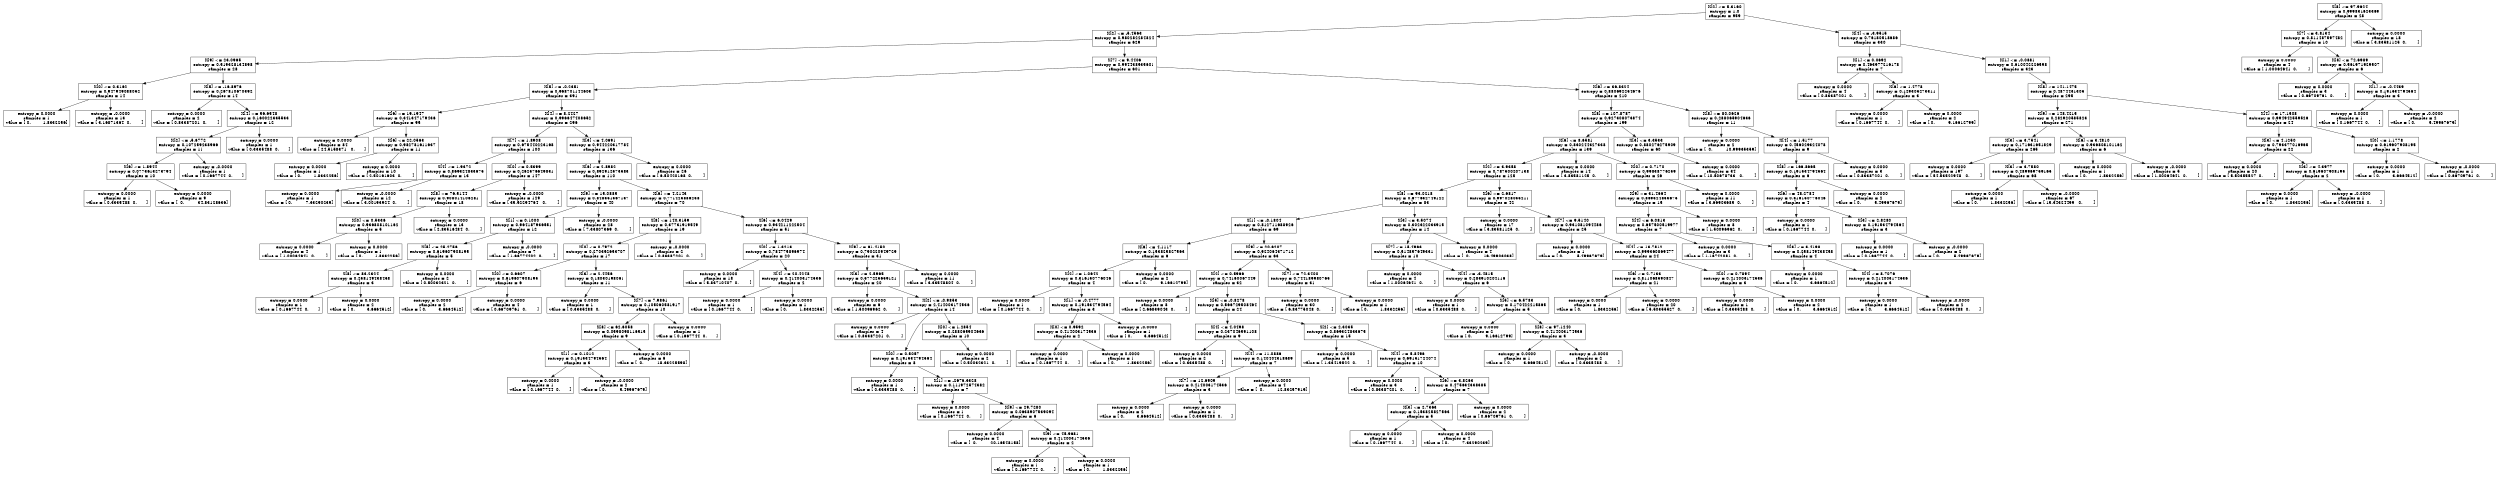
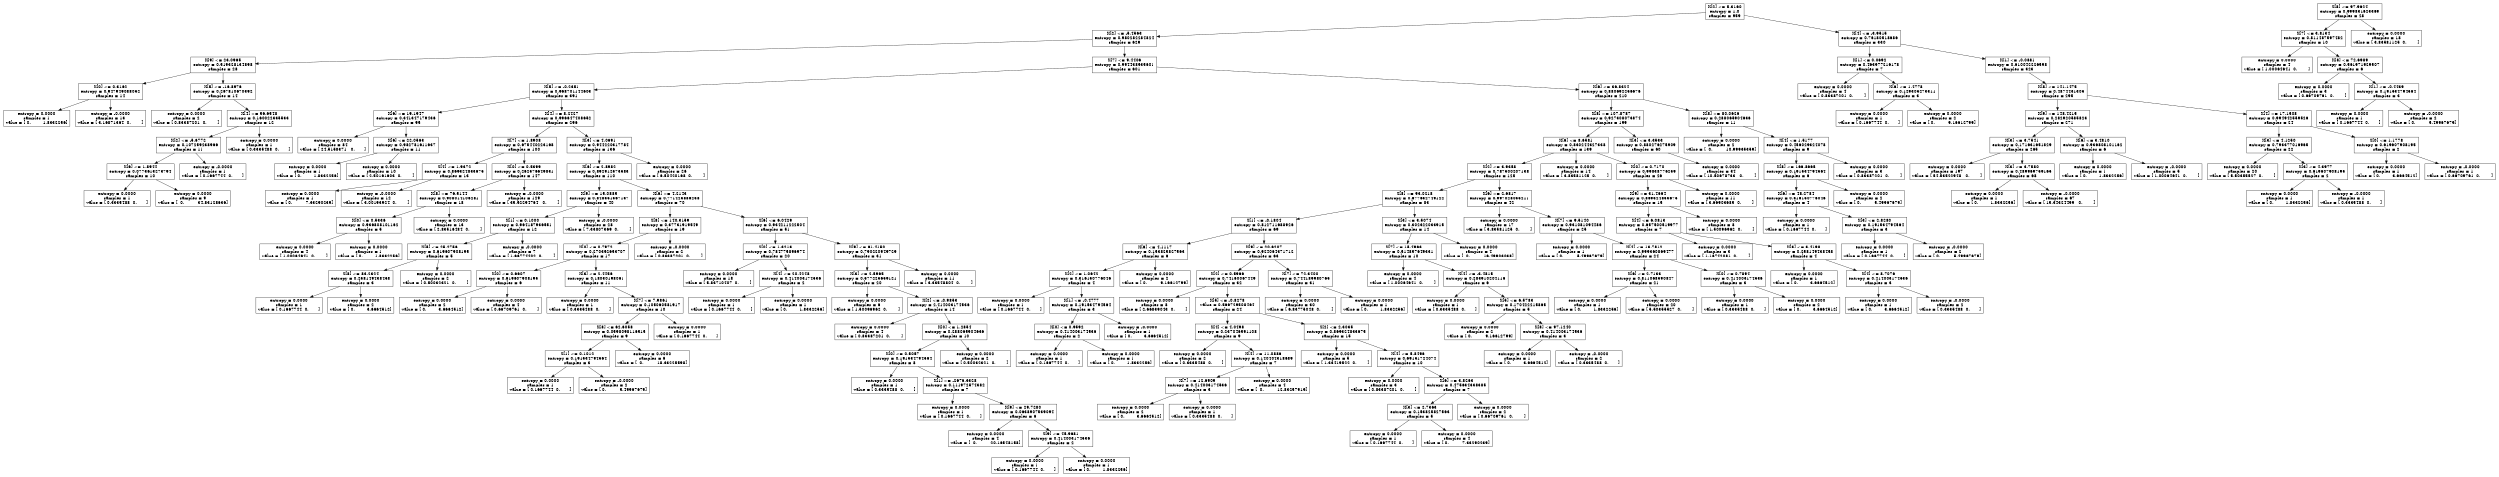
  digraph {
    node [shape=box]
    n1 [label="X[2] <= 5.3160\nentropy = 1.0\nsamples = 959"]
    n2 [label="X[2] <= -5.4563\nentropy = 0.980282284824\nsamples = 629"]
    n3 [label="X[4] <= -3.9515\nentropy = 0.76180518686\nsamples = 330"]
    n4 [label="X[9] <= 23.0965\nentropy = 0.519328134898\nsamples = 28"]
    n5 [label="X[7] <= 9.4406\nentropy = 0.994438535601\nsamples = 601"]
    n6 [label="X[1] <= 0.0692\nentropy = 0.463977216178\nsamples = 7"]
    n7 [label="X[1] <= -0.0881\nentropy = 0.610042226598\nsamples = 323"]
    n8 [label="X[0] <= 0.3162\nentropy = 0.947949088052\nsamples = 14"]
    n9 [label="X[5] <= -16.8976\nentropy = 0.267810670392\nsamples = 14"]
    n10 [label="X[5] <= -0.2351\nentropy = 0.968701144603\nsamples = 391"]
-   n11 [label="X[6] <= 36.8324\nentropy = 0.880692254676\nsamples = 210"]
+   n11 [label="X[6] <= 36.8324\nentropy = 0.880692256676\nsamples = 210"]
    n12 [label="entropy = 0.0000\nsamples = 1\nvalue = [ 0.         1.8332256]"]
    n13 [label="entropy = -0.0000\nsamples = 13\nvalue = [ 3.16871364  0.        ]"]
    n14 [label="entropy = 0.0000\nsamples = 2\nvalue = [ 0.83387201  0.        ]"]
    n15 [label="X[4] <= 56.6548\nentropy = 0.160022335533\nsamples = 12"]
    n16 [label="X[2] <= -5.6772\nentropy = 0.107259238966\nsamples = 11"]
    n17 [label="entropy = 0.0000\nsamples = 1\nvalue = [ 0.3335488  0.       ]"]
    n18 [label="X[6] <= 1.8944\nentropy = 0.0773613273794\nsamples = 10"]
    n19 [label="entropy = -0.0000\nsamples = 1\nvalue = [ 0.1667744  0.       ]"]
    n20 [label="entropy = 0.0000\nsamples = 1\nvalue = [ 0.3335488  0.       ]"]
    n21 [label="entropy = 0.0000\nsamples = 9\nvalue = [  0.          34.83128636]"]
    n22 [label="X[6] <= 19.1947\nentropy = 0.341347179436\nsamples = 95"]
    n23 [label="X[4] <= 8.2427\nentropy = 0.996647408652\nsamples = 296"]
    n24 [label="X[8] <= 107.8787\nentropy = 0.927308073874\nsamples = 199"]
    n25 [label="X[8] <= 80.0626\nentropy = 0.288065904636\nsamples = 11"]
    n26 [label="entropy = 0.0000\nsamples = 84\nvalue = [ 24.5158371   0.       ]"]
    n27 [label="X[6] <= 22.0563\nentropy = 0.982781611637\nsamples = 11"]
    n28 [label="X[7] <= 1.8908\nentropy = 0.675440223168\nsamples = 100"]
    n29 [label="X[3] <= 4.0691\nentropy = 0.944220317784\nsamples = 136"]
    n30 [label="entropy = 0.0000\nsamples = 1\nvalue = [ 0.         1.8332256]"]
    n31 [label="entropy = 0.0000\nsamples = 10\nvalue = [ 2.50161603  0.        ]"]
    n32 [label="X[4] <= 1.9372\nentropy = 0.869324833675\nsamples = 13"]
    n33 [label="X[0] <= 0.5399\nentropy = 0.262576649831\nsamples = 147"]
    n34 [label="X[6] <= 2.8982\nentropy = 0.892912573583\nsamples = 110"]
    n35 [label="entropy = 0.0000\nsamples = 26\nvalue = [ 6.50420168  0.        ]"]
    n36 [label="entropy = 0.0000\nsamples = 1\nvalue = [ 0.          7.33290239]"]
    n37 [label="entropy = -0.0000\nsamples = 12\nvalue = [ 3.00193924  0.        ]"]
    n38 [label="X[8] <= 76.5144\nentropy = 0.908014106281\nsamples = 18"]
    n39 [label="entropy = -0.0000\nsamples = 129\nvalue = [ 35.52294764   0.        ]"]
    n40 [label="X[0] <= 0.5336\nentropy = 0.936808101162\nsamples = 5"]
    n41 [label="entropy = 0.0000\nsamples = 13\nvalue = [ 2.83516484  0.        ]"]
    n42 [label="entropy = 0.0000\nsamples = 4\nvalue = [ 1.00064641  0.        ]"]
    n43 [label="entropy = 0.0000\nsamples = 1\nvalue = [ 0.         1.8332256]"]
    n44 [label="X[9] <= 15.0885\nentropy = 0.848351567137\nsamples = 40"]
    n45 [label="X[6] <= 4.2143\nentropy = 0.771423886238\nsamples = 70"]
    n46 [label="X[1] <= 0.1000\nentropy = 0.964187936551\nsamples = 12"]
    n47 [label="entropy = -0.0000\nsamples = 28\nvalue = [ 7.33807369  0.        ]"]
    n48 [label="X[8] <= 140.3159\nentropy = 0.37731919549\nsamples = 19"]
    n49 [label="X[6] <= 6.0429\nentropy = 0.934211222504\nsamples = 51"]
    n50 [label="X[5] <= 25.2756\nentropy = 0.619607908195\nsamples = 5"]
    n51 [label="entropy = -0.0000\nsamples = 7\nvalue = [ 1.66774402  0.        ]"]
    n52 [label="X[8] <= 83.2324\nentropy = 0.258149438458\nsamples = 3"]
    n53 [label="entropy = 0.0000\nsamples = 2\nvalue = [ 0.50032321  0.        ]"]
    n54 [label="entropy = 0.0000\nsamples = 1\nvalue = [ 0.1667744  0.       ]"]
    n55 [label="entropy = 0.0000\nsamples = 2\nvalue = [ 0.         3.6664512]"]
    n56 [label="X[0] <= 0.7972\nentropy = 0.270352653707\nsamples = 17"]
    n57 [label="entropy = -0.0000\nsamples = 2\nvalue = [ 0.83387201  0.        ]"]
    n58 [label="X[0] <= 1.3213\nentropy = 0.784775896974\nsamples = 20"]
    n59 [label="X[9] <= 61.4150\nentropy = 0.790220949729\nsamples = 31"]
    n60 [label="X[0] <= 0.6607\nentropy = 0.619607908195\nsamples = 6"]
    n61 [label="X[3] <= 2.4456\nentropy = 0.18030198061\nsamples = 11"]
    n62 [label="entropy = 0.0000\nsamples = 2\nvalue = [ 0.         3.6664512]"]
    n63 [label="entropy = 0.0000\nsamples = 4\nvalue = [ 0.66709761  0.        ]"]
    n64 [label="entropy = 0.0000\nsamples = 1\nvalue = [ 0.3335488  0.       ]"]
    n65 [label="X[7] <= 7.9861\nentropy = 0.105060581917\nsamples = 10"]
    n66 [label="X[8] <= 62.6058\nentropy = 0.0598098116515\nsamples = 9"]
    n67 [label="entropy = 0.0000\nsamples = 1\nvalue = [ 0.1667744  0.       ]"]
    n68 [label="X[1] <= 0.1012\nentropy = 0.191534794564\nsamples = 3"]
    n69 [label="entropy = 0.0000\nsamples = 6\nvalue = [  0.          18.33225598]"]
    n70 [label="entropy = 0.0000\nsamples = 1\nvalue = [ 0.1667744  0.       ]"]
    n71 [label="entropy = -0.0000\nsamples = 2\nvalue = [ 0.          5.49967679]"]
    n72 [label="entropy = 0.0000\nsamples = 18\nvalue = [ 5.83710407  0.        ]"]
    n73 [label="X[4] <= 20.4248\nentropy = 0.414003174536\nsamples = 2"]
    n74 [label="X[3] <= 2.5965\nentropy = 0.577225659121\nsamples = 20"]
    n75 [label="entropy = 0.0000\nsamples = 11\nvalue = [ 3.33548804  0.        ]"]
    n76 [label="entropy = 0.0000\nsamples = 1\nvalue = [ 0.1667744  0.       ]"]
    n77 [label="entropy = 0.0000\nsamples = 1\nvalue = [ 0.         1.8332256]"]
    n78 [label="entropy = 0.0000\nsamples = 6\nvalue = [ 1.50096962  0.        ]"]
    n79 [label="X[2] <= -0.9853\nentropy = 2.414003174536\nsamples = 14"]
    n80 [label="entropy = 0.0000\nsamples = 4\nvalue = [ 0.83387201  0.        ]"]
    n81 [label="X[0] <= 1.2854\nentropy = 0.288065904636\nsamples = 10"]
    n82 [label="X[0] <= 0.5057\nentropy = 0.191534794564\nsamples = 8"]
    n83 [label="entropy = 0.0000\nsamples = 2\nvalue = [ 0.50032321  0.        ]"]
    n84 [label="entropy = 0.0000\nsamples = 1\nvalue = [ 0.3335488  0.       ]"]
    n85 [label="X[1] <= -2676.3328\nentropy = 0.111972574382\nsamples = 7"]
    n86 [label="entropy = 0.0000\nsamples = 1\nvalue = [ 0.1667744  0.       ]"]
    n87 [label="X[9] <= 29.7280\nentropy = 0.0638907539094\nsamples = 6"]
    n88 [label="entropy = 0.0000\nsamples = 4\nvalue = [  0.          20.16548158]"]
    n89 [label="X[9] <= 45.9681\nentropy = 0.414003174536\nsamples = 2"]
    n90 [label="entropy = 0.0000\nsamples = 1\nvalue = [ 0.1667744  0.       ]"]
    n91 [label="entropy = 0.0000\nsamples = 1\nvalue = [ 0.         1.8332256]"]
    n92 [label="X[6] <= 8.6581\nentropy = 0.830244327338\nsamples = 139"]
    n93 [label="X[3] <= 3.3533\nentropy = 0.880276275909\nsamples = 60"]
    n94 [label="entropy = 0.0000\nsamples = 2\nvalue = [  0.          10.99935359]"]
    n95 [label="X[4] <= 1.5177\nentropy = 0.456029324078\nsamples = 9"]
    n96 [label="X[2] <= 3.9358\nentropy = 0.787500207138\nsamples = 125"]
    n97 [label="entropy = 0.0000\nsamples = 14\nvalue = [ 3.83581125  0.        ]"]
    n98 [label="X[0] <= 0.7170\nentropy = 0.99838776259\nsamples = 26"]
    n99 [label="entropy = 0.0000\nsamples = 34\nvalue = [ 10.50678733   0.        ]"]
    n100 [label="X[8] <= 93.0218\nentropy = 0.677632749122\nsamples = 83"]
    n101 [label="X[6] <= 2.6817\nentropy = 0.997028055211\nsamples = 42"]
    n102 [label="X[1] <= -0.1804\nentropy = 0.812711688926\nsamples = 69"]
    n103 [label="X[3] <= 3.5074\nentropy = 0.302322033915\nsamples = 14"]
    n104 [label="entropy = 0.0000\nsamples = 17\nvalue = [ 3.83581125  0.        ]"]
    n105 [label="X[7] <= 9.5140\nentropy = 0.931081094486\nsamples = 25"]
    n106 [label="X[6] <= 4.1117\nentropy = 0.153825827563\nsamples = 6"]
    n107 [label="X[9] <= 20.6207\nentropy = 0.924064371712\nsamples = 63"]
    n108 [label="X[7] <= 15.4963\nentropy = 0.514857649331\nsamples = 10"]
    n109 [label="entropy = 0.0000\nsamples = 4\nvalue = [  0.          16.49903038]"]
    n110 [label="X[2] <= 1.0642\nentropy = 0.316150776046\nsamples = 4"]
    n111 [label="entropy = 0.0000\nsamples = 2\nvalue = [ 0.          9.16612799]"]
    n112 [label="X[2] <= 0.5966\nentropy = 0.74160067449\nsamples = 32"]
    n113 [label="X[7] <= 72.3400\nentropy = 0.744189980765\nsamples = 31"]
    n114 [label="entropy = 0.0000\nsamples = 1\nvalue = [ 0.1667744  0.       ]"]
    n115 [label="X[1] <= -0.4777\nentropy = 0.191534794564\nsamples = 3"]
    n116 [label="X[0] <= 0.9592\nentropy = 0.414003174536\nsamples = 2"]
    n117 [label="entropy = -0.0000\nsamples = 1\nvalue = [ 0.         3.6664512]"]
    n118 [label="entropy = 0.0000\nsamples = 1\nvalue = [ 0.1667744  0.       ]"]
    n119 [label="entropy = 0.0000\nsamples = 1\nvalue = [ 0.         1.8332256]"]
    n120 [label="entropy = 0.0000\nsamples = 8\nvalue = [ 2.66839043  0.        ]"]
-   n121 [label="X[5] <= -0.8278\nentropy = 0.566729508464\nsamples = 24"]
+   n121 [label="X[5] <= -0.8278\nvalue = 0.566729508464\nsamples = 24"]
    n122 [label="entropy = 0.0000\nsamples = 30\nvalue = [ 6.83775048  0.        ]"]
    n123 [label="entropy = 0.0000\nsamples = 1\nvalue = [ 0.         1.8332256]"]
    n124 [label="X[4] <= 4.0498\nentropy = 0.237046591108\nsamples = 9"]
    n125 [label="X[2] <= 2.3035\nentropy = 0.869324833675\nsamples = 15"]
    n126 [label="entropy = 0.0000\nsamples = 2\nvalue = [ 0.3335488  0.       ]"]
    n127 [label="X[4] <= 11.0886\nentropy = 0.140404318689\nsamples = 7"]
    n128 [label="entropy = 0.0000\nsamples = 5\nvalue = [ 1.33419522  0.        ]"]
    n129 [label="X[4] <= 5.8496\nentropy = 0.69151724074\nsamples = 10"]
    n130 [label="X[7] <= 12.6909\nentropy = 0.414003174536\nsamples = 3"]
    n131 [label="entropy = 0.0000\nsamples = 4\nvalue = [  0.          12.83257919]"]
    n132 [label="entropy = 0.0000\nsamples = 2\nvalue = [ 0.         3.6664512]"]
    n133 [label="entropy = 0.0000\nsamples = 1\nvalue = [ 0.3335488  0.       ]"]
    n134 [label="entropy = 0.0000\nsamples = 3\nvalue = [ 0.83387201  0.        ]"]
    n135 [label="X[6] <= 3.8263\nentropy = 0.475634338385\nsamples = 7"]
    n136 [label="X[3] <= 2.7363\nentropy = 0.153825827563\nsamples = 5"]
    n137 [label="entropy = 0.0000\nsamples = 2\nvalue = [ 0.66709761  0.        ]"]
    n138 [label="entropy = 0.0000\nsamples = 1\nvalue = [ 0.1667744  0.       ]"]
    n139 [label="entropy = 0.0000\nsamples = 4\nvalue = [ 0.          7.33290239]"]
    n140 [label="entropy = 0.0000\nsamples = 4\nvalue = [ 1.00064641  0.        ]"]
    n141 [label="X[4] <= -3.4815\nentropy = 0.283910204116\nsamples = 6"]
    n142 [label="entropy = 0.0000\nsamples = 1\nvalue = [ 0.3335488  0.       ]"]
    n143 [label="X[5] <= 6.5783\nentropy = 0.170422215865\nsamples = 5"]
    n144 [label="entropy = 0.0000\nsamples = 2\nvalue = [ 0.          9.16612799]"]
    n145 [label="X[8] <= 97.1240\nentropy = 0.414003174536\nsamples = 3"]
    n146 [label="entropy = 0.0000\nsamples = 1\nvalue = [ 0.         3.6664512]"]
    n147 [label="entropy = -0.0000\nsamples = 2\nvalue = [ 0.3335488  0.       ]"]
    n148 [label="entropy = 0.0000\nsamples = 1\nvalue = [ 0.          5.49967679]"]
    n149 [label="X[4] <= 13.7812\nentropy = 0.999360869477\nsamples = 24"]
    n150 [label="X[6] <= 2.7133\nentropy = 0.811068590847\nsamples = 21"]
    n151 [label="X[0] <= 0.7894\nentropy = 0.414003174536\nsamples = 3"]
    n152 [label="entropy = 0.0000\nsamples = 1\nvalue = [ 0.         1.8332256]"]
    n153 [label="entropy = 0.0000\nsamples = 20\nvalue = [ 5.50355527  0.        ]"]
    n154 [label="entropy = 0.0000\nsamples = 1\nvalue = [ 0.3335488  0.       ]"]
    n155 [label="entropy = 0.0000\nsamples = 2\nvalue = [ 0.         3.6664512]"]
    n156 [label="X[9] <= 31.4664\nentropy = 0.869324833675\nsamples = 15"]
    n157 [label="entropy = 0.0000\nsamples = 11\nvalue = [ 3.66903685  0.        ]"]
    n158 [label="X[4] <= 6.0813\nentropy = 0.657500519977\nsamples = 7"]
    n159 [label="entropy = 0.0000\nsamples = 8\nvalue = [ 1.50096962  0.        ]"]
    n160 [label="entropy = 0.0000\nsamples = 3\nvalue = [ 1.16742081  0.        ]"]
    n161 [label="X[3] <= 3.4198\nentropy = 0.258149438458\nsamples = 4"]
    n162 [label="entropy = 0.0000\nsamples = 1\nvalue = [ 0.         3.6664512]"]
    n163 [label="X[4] <= 8.7076\nentropy = 0.414003174536\nsamples = 3"]
    n164 [label="entropy = 0.0000\nsamples = 1\nvalue = [ 0.         3.6664512]"]
    n165 [label="entropy = -0.0000\nsamples = 2\nvalue = [ 0.3335488  0.       ]"]
    n166 [label="X[8] <= 166.8665\nentropy = 0.191534794564\nsamples = 6"]
    n167 [label="entropy = 0.0000\nsamples = 3\nvalue = [ 0.83387201  0.        ]"]
    n168 [label="X[6] <= 48.2784\nentropy = 0.316150776046\nsamples = 4"]
    n169 [label="entropy = 0.0000\nsamples = 2\nvalue = [ 0.          5.49967679]"]
    n170 [label="entropy = 0.0000\nsamples = 1\nvalue = [ 0.1667744  0.       ]"]
    n171 [label="X[3] <= 2.8280\nentropy = 0.191534794564\nsamples = 3"]
    n172 [label="entropy = 0.0000\nsamples = 1\nvalue = [ 0.1667744  0.       ]"]
    n173 [label="entropy = -0.0000\nsamples = 2\nvalue = [ 0.          5.49967679]"]
    n174 [label="entropy = 0.0000\nsamples = 4\nvalue = [ 0.83387201  0.        ]"]
    n175 [label="X[6] <= 1.4778\nentropy = 0.129305273311\nsamples = 3"]
    n176 [label="X[8] <= 141.1475\nentropy = 0.4874431305\nsamples = 295"]
    n177 [label="entropy = 0.0000\nsamples = 1\nvalue = [ 0.1667744  0.       ]"]
    n178 [label="entropy = 0.0000\nsamples = 2\nvalue = [ 0.          9.16612799]"]
    n179 [label="X[8] <= 97.9624\nentropy = 0.999831623369\nsamples = 28"]
    n180 [label="X[7] <= 3.8134\nentropy = 0.811487597482\nsamples = 10"]
    n181 [label="entropy = 0.0000\nsamples = 18\nvalue = [ 3.83581125  0.        ]"]
    n182 [label="X[9] <= 148.4215\nentropy = 0.282920585823\nsamples = 271"]
    n183 [label="X[4] <= 17.1508\nentropy = 0.994942559526\nsamples = 24"]
    n184 [label="entropy = 0.0000\nsamples = 4\nvalue = [ 1.00064641  0.        ]"]
    n185 [label="X[8] <= 72.6989\nentropy = 0.561971929507\nsamples = 6"]
    n186 [label="entropy = 0.0000\nsamples = 3\nvalue = [ 0.66709761  0.        ]"]
    n187 [label="X[1] <= -0.4439\nentropy = 0.191534794564\nsamples = 3"]
    n188 [label="entropy = 0.0000\nsamples = 1\nvalue = [ 0.1667744  0.       ]"]
    n189 [label="entropy = -0.0000\nsamples = 2\nvalue = [ 0.          5.49967679]"]
    n190 [label="X[3] <= 3.7541\nentropy = 0.171631651829\nsamples = 265"]
    n191 [label="X[6] <= 3.4810\nentropy = 0.936808101162\nsamples = 6"]
    n192 [label="X[3] <= 4.1250\nentropy = 0.793377016965\nsamples = 22"]
    n193 [label="X[0] <= 1.1778\nentropy = 0.619607908195\nsamples = 2"]
    n194 [label="entropy = 0.0000\nsamples = 197\nvalue = [ 54.53522948   0.        ]"]
    n195 [label="X[3] <= 3.7580\nentropy = 0.489969759165\nsamples = 68"]
    n196 [label="entropy = 0.0000\nsamples = 1\nvalue = [ 0.         1.8332256]"]
    n197 [label="entropy = -0.0000\nsamples = 5\nvalue = [ 1.00064641  0.        ]"]
    n198 [label="entropy = 0.0000\nsamples = 1\nvalue = [ 0.         1.8332256]"]
    n199 [label="entropy = -0.0000\nsamples = 67\nvalue = [ 15.34324499   0.        ]"]
    n200 [label="entropy = 0.0000\nsamples = 20\nvalue = [ 5.50355527  0.        ]"]
    n201 [label="X[3] <= 4.3977\nentropy = 0.619607908195\nsamples = 2"]
    n202 [label="entropy = 0.0000\nsamples = 1\nvalue = [ 0.         3.6664512]"]
    n203 [label="entropy = -0.0000\nsamples = 1\nvalue = [ 0.66709761  0.        ]"]
    n204 [label="entropy = 0.0000\nsamples = 1\nvalue = [ 0.         1.8332256]"]
    n205 [label="entropy = -0.0000\nsamples = 1\nvalue = [ 0.3335488  0.       ]"]
    n1 -> n2
    n1 -> n3
    n2 -> n4
    n2 -> n5
    n3 -> n6
    n3 -> n7
    n4 -> n8
    n4 -> n9
    n5 -> n10
    n5 -> n11
    n6 -> n174
    n6 -> n175
    n7 -> n176
    n8 -> n12
    n8 -> n13
    n9 -> n14
    n9 -> n15
    n10 -> n22
    n10 -> n23
    n11 -> n24
    n11 -> n25
    n15 -> n16
    n15 -> n17
    n16 -> n18
    n16 -> n19
    n18 -> n20
    n18 -> n21
    n22 -> n26
    n22 -> n27
    n23 -> n28
    n23 -> n29
    n24 -> n92
    n24 -> n93
    n25 -> n94
    n25 -> n95
    n27 -> n30
    n27 -> n31
    n28 -> n32
    n28 -> n33
    n29 -> n34
    n29 -> n35
    n32 -> n36
    n32 -> n37
    n33 -> n38
    n33 -> n39
    n34 -> n44
    n34 -> n45
    n38 -> n40
    n38 -> n41
    n40 -> n42
    n40 -> n43
    n44 -> n46
    n44 -> n47
    n45 -> n48
    n45 -> n49
    n46 -> n50
    n46 -> n51
    n48 -> n56
    n48 -> n57
    n49 -> n58
    n49 -> n59
    n50 -> n52
    n50 -> n53
    n52 -> n54
    n52 -> n55
    n56 -> n60
    n56 -> n61
    n58 -> n72
    n58 -> n73
    n59 -> n74
    n59 -> n75
    n60 -> n62
    n60 -> n63
    n61 -> n64
    n61 -> n65
    n65 -> n66
    n65 -> n67
    n66 -> n68
    n66 -> n69
    n68 -> n70
    n68 -> n71
    n73 -> n76
    n73 -> n77
    n74 -> n78
    n74 -> n79
    n79 -> n80
    n79 -> n81
-   n79 -> n82
+   n81 -> n82
    n81 -> n83
    n82 -> n84
    n82 -> n85
    n85 -> n86
    n85 -> n87
    n87 -> n88
    n87 -> n89
    n89 -> n90
    n89 -> n91
    n92 -> n96
    n92 -> n97
    n92 -> n98
    n93 -> n99
    n95 -> n166
    n95 -> n167
    n96 -> n100
    n96 -> n101
    n98 -> n156
    n98 -> n157
    n100 -> n102
    n100 -> n103
    n101 -> n104
    n101 -> n105
    n102 -> n106
    n102 -> n107
    n103 -> n108
    n103 -> n109
    n105 -> n148
    n105 -> n149
    n106 -> n110
    n106 -> n111
    n107 -> n112
    n107 -> n113
    n108 -> n140
    n108 -> n141
    n110 -> n114
    n110 -> n115
    n112 -> n120
    n112 -> n121
    n113 -> n122
    n113 -> n123
    n115 -> n116
    n115 -> n117
    n116 -> n118
    n116 -> n119
    n121 -> n124
    n121 -> n125
    n124 -> n126
    n124 -> n127
    n125 -> n128
    n125 -> n129
    n127 -> n130
    n127 -> n131
    n129 -> n134
    n129 -> n135
    n130 -> n132
    n130 -> n133
    n135 -> n136
    n135 -> n137
    n136 -> n138
    n136 -> n139
    n141 -> n142
    n141 -> n143
    n143 -> n144
    n143 -> n145
    n145 -> n146
    n145 -> n147
    n149 -> n150
    n149 -> n151
    n150 -> n152
    n150 -> n153
    n151 -> n154
    n151 -> n155
    n156 -> n158
    n156 -> n159
    n158 -> n160
    n158 -> n161
    n161 -> n162
    n161 -> n163
    n163 -> n164
    n163 -> n165
    n166 -> n168
    n166 -> n169
    n168 -> n170
    n168 -> n171
    n171 -> n172
    n171 -> n173
    n175 -> n177
    n175 -> n178
    n176 -> n182
    n176 -> n183
    n179 -> n180
    n179 -> n181
    n180 -> n184
    n180 -> n185
    n182 -> n190
    n182 -> n191
    n183 -> n192
    n183 -> n193
    n185 -> n186
    n185 -> n187
    n187 -> n188
    n187 -> n189
    n190 -> n194
    n190 -> n195
    n191 -> n196
    n191 -> n197
    n192 -> n200
    n192 -> n201
    n193 -> n202
    n193 -> n203
    n195 -> n198
    n195 -> n199
    n201 -> n204
    n201 -> n205
  }
